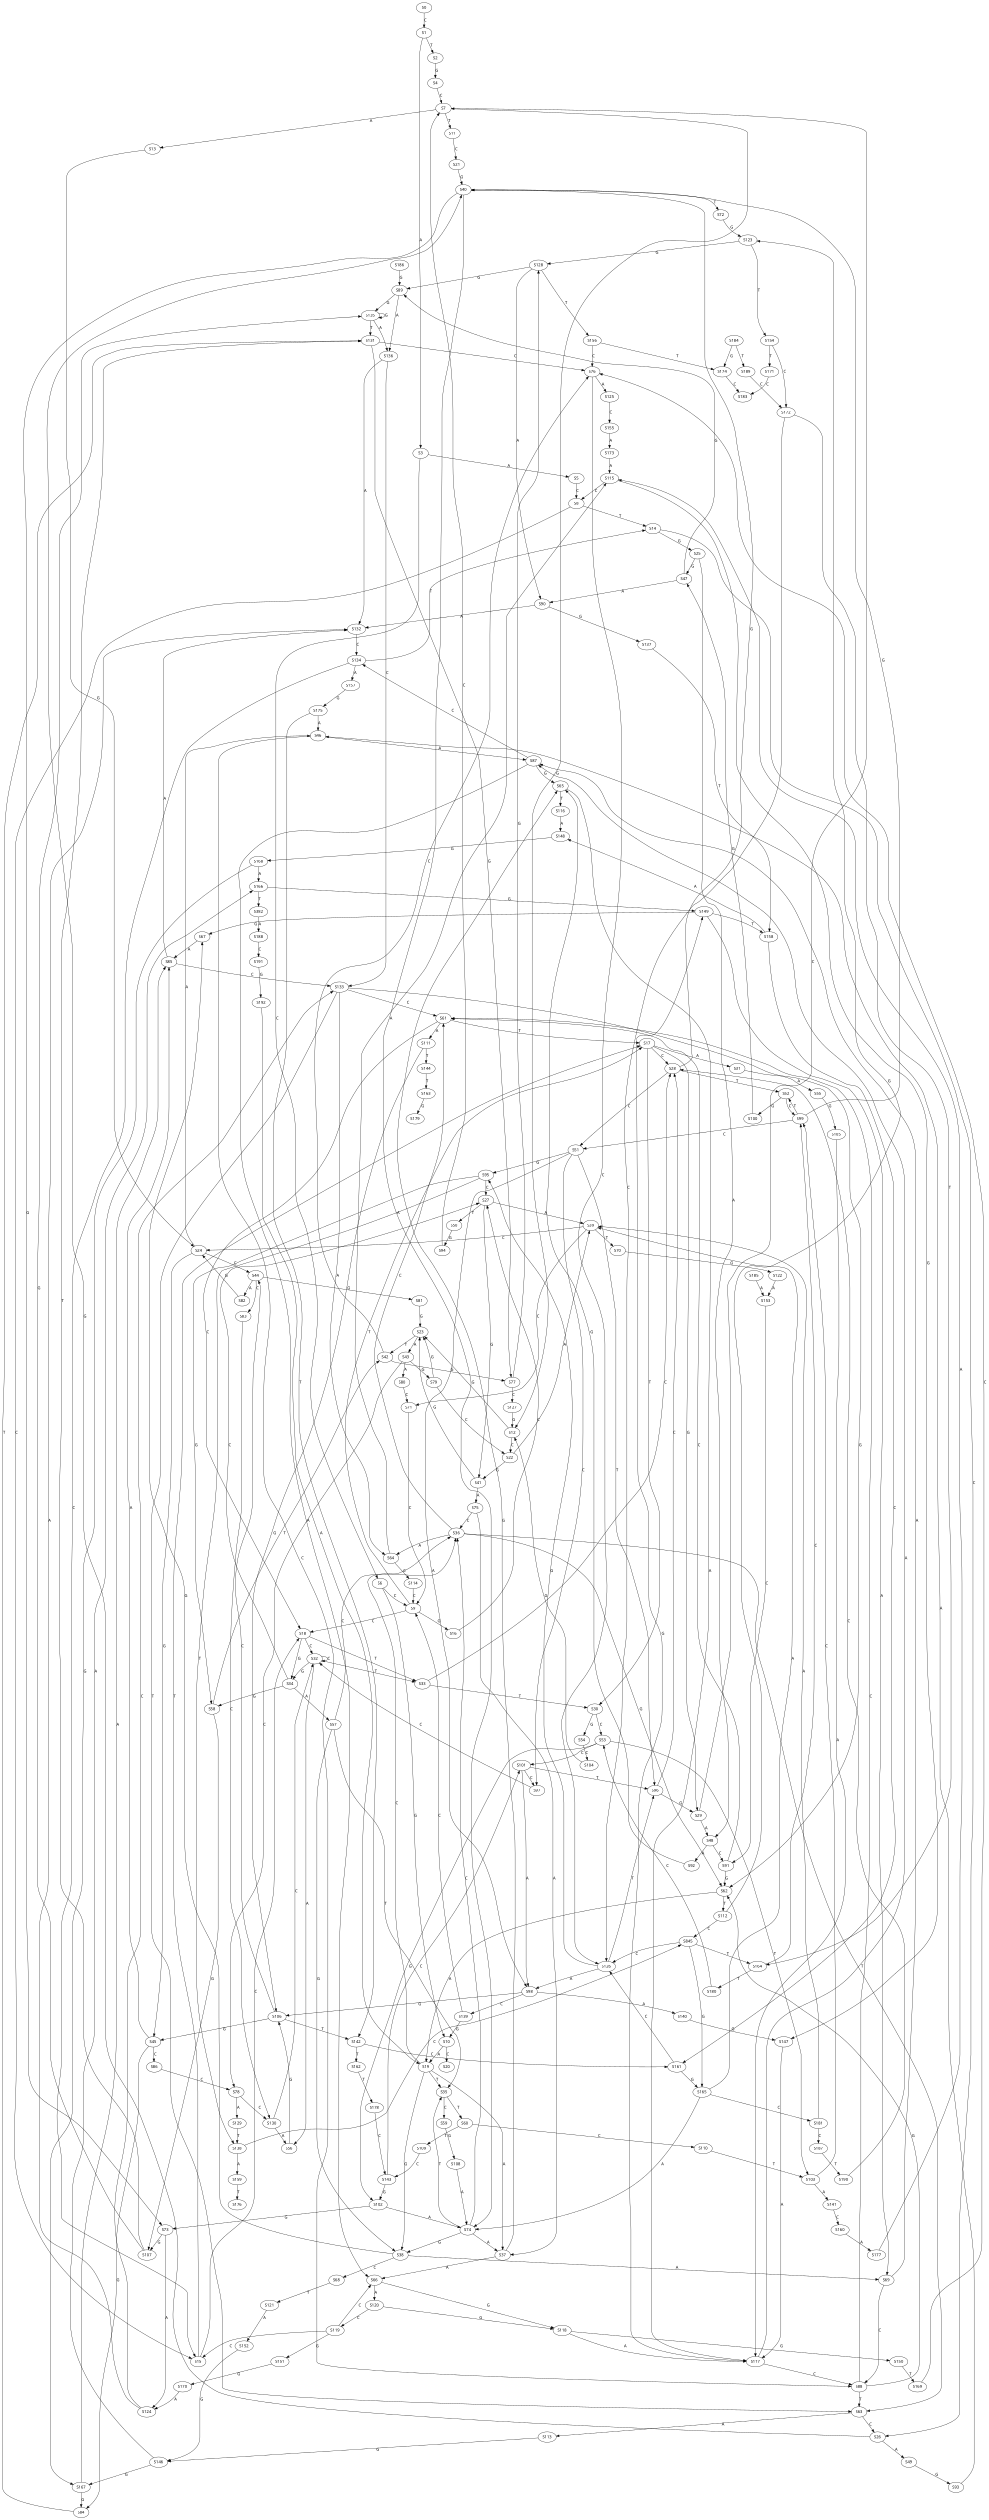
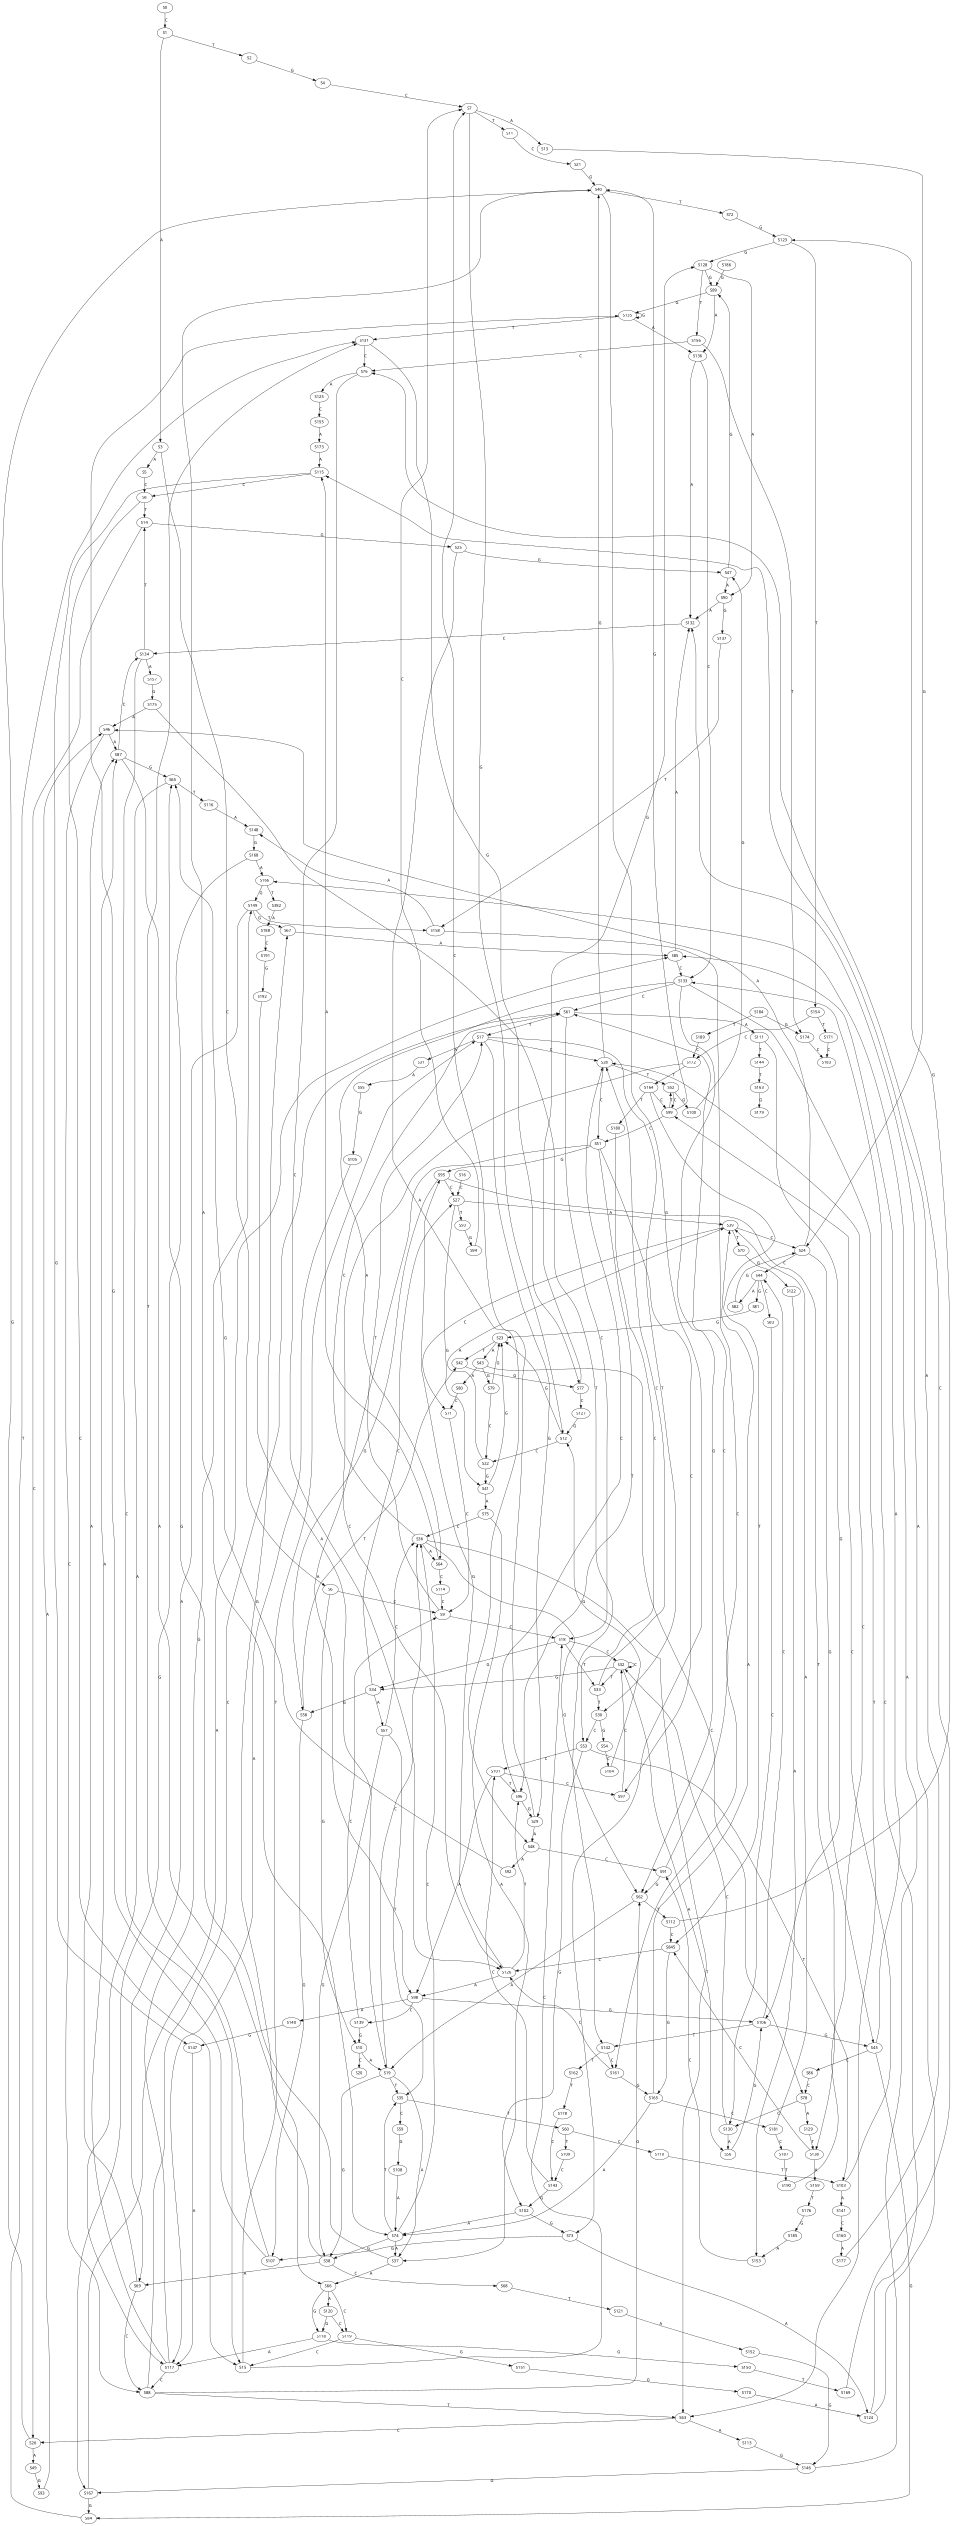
  strict digraph {
    fontname="Noto Sans"
    node [fontname="Noto Sans"]
    edge [fontname="Noto Sans"]
    S0
    S1
    S2
    S3
    S4
    S5
    S6
    S7
    S8
    S9
    S10
    S11
    S12
    S13
    S14
    S15
    S16
    S17
    S18
    S19
    S20
    S21
    S22
    S23
    S24
    S25
    S26
    S27
    S28
    S29
    S30
    S31
    S32
    S33
    S34
    S35
    S36
    S37
    S38
    S40
    S39
    S41
    S42
    S43
    S44
    S45
    S46
    S47
    S48
    S49
    S50
    S51
    S52
    S53
    S54
    S55
    S56
    S57
    S58
    S59
    S60
    S61
    S62
    S63
    S64
    S65
    S66
    S67
    S68
    S69
    S70
    S71
    S72
    S73
    S74
    S75
    S76
    S77
    S78
    S79
    S80
    S81
    S82
    S83
    S84
    S85
    S86
    S87
    S88
    S89
    S90
    S91
    S92
    S93
    S94
    S95
    S96
    S97
    S98
    S99
    S100
    S101
    S102
    S103
    S104
    S105
    S106
    S107
    S108
    S109
    S110
    S111
    S112
    S113
    S114
    S115
    S116
    S117
    S118
    S119
    S120
    S121
    S122
    S123
    S124
    S125
    S126
    S127
    S128
    S129
    S130
    S131
    S132
    S133
    S134
    S135
    S136
    S137
    S138
    S139
    S140
    S141
    S142
    S143
    S144
    n146 [label=S845]
    S146
    S147
    S148
    S149
    S150
    S151
    S152
    S153
    S154
    S155
    S156
    S157
    S158
    S159
    S160
    S161
    S162
    S163
    S164
    S165
    S166
    S167
    S168
    S169
    S170
    S171
    S172
    S173
    S174
    S175
    S176
    S177
    S178
    S179
    S180
    S181
    n183 [label=S382]
    S183
    S185
    S187
    S188
    S184
    S189
    S186
    S190
    S191
    S192
    S0 -> S1 [label=C]
    S1 -> S2 [label=T]
    S1 -> S3 [label=A]
    S2 -> S4 [label=G]
    S3 -> S5 [label=A]
    S3 -> S6 [label=C]
    S4 -> S7 [label=C]
    S5 -> S8 [label=C]
    S6 -> S9 [label=C]
    S6 -> S10 [label=G]
    S7 -> S11 [label=T]
    S7 -> S12 [label=G]
    S7 -> S13 [label=A]
    S8 -> S14 [label=T]
    S8 -> S15 [label=C]
-   S9 -> S16 [label=G]
    S9 -> S17 [label=T]
    S9 -> S18 [label=C]
    S10 -> S19 [label=A]
    S10 -> S20 [label=C]
    S11 -> S21 [label=C]
    S12 -> S22 [label=C]
    S12 -> S23 [label=G]
    S13 -> S24 [label=G]
    S14 -> S25 [label=G]
    S14 -> S26 [label=C]
    S15 -> S17 [label=T]
    S15 -> S18 [label=C]
    S16 -> S27 [label=C]
    S17 -> S28 [label=C]
    S17 -> S29 [label=G]
    S17 -> S30 [label=T]
    S17 -> S31 [label=A]
    S18 -> S32 [label=C]
    S18 -> S33 [label=T]
    S18 -> S34 [label=G]
    S19 -> S35 [label=T]
    S19 -> S36 [label=C]
    S19 -> S37 [label=A]
    S19 -> S38 [label=G]
    S21 -> S40 [label=G]
    S22 -> S39 [label=A]
    S22 -> S41 [label=G]
    S23 -> S42 [label=T]
    S23 -> S43 [label=A]
    S24 -> S44 [label=C]
    S24 -> S45 [label=G]
    S24 -> S46 [label=A]
    S25 -> S47 [label=G]
    S25 -> S48 [label=A]
    S26 -> S40 [label=G]
    S26 -> S49 [label=A]
    S27 -> S39 [label=A]
    S27 -> S41 [label=G]
    S27 -> S50 [label=T]
    S28 -> S40 [label=G]
    S28 -> S51 [label=C]
    S28 -> S52 [label=T]
    S29 -> S7 [label=C]
    S29 -> S48 [label=A]
    S30 -> S53 [label=C]
    S30 -> S54 [label=G]
    S31 -> S55 [label=A]
    S32 -> S32 [label=C]
    S32 -> S33 [label=T]
    S32 -> S34 [label=G]
    S32 -> S56 [label=A]
    S33 -> S28 [label=C]
    S33 -> S30 [label=T]
    S34 -> S27 [label=C]
    S34 -> S57 [label=A]
    S34 -> S58 [label=G]
    S35 -> S59 [label=C]
    S35 -> S60 [label=T]
    S36 -> S61 [label=C]
    S36 -> S62 [label=G]
    S36 -> S63 [label=T]
    S36 -> S64 [label=A]
    S37 -> S65 [label=G]
    S37 -> S66 [label=A]
    S38 -> S67 [label=G]
    S38 -> S68 [label=C]
    S38 -> S69 [label=A]
    S40 -> S72 [label=T]
    S40 -> S73 [label=G]
    S40 -> S74 [label=A]
    S39 -> S24 [label=C]
    S39 -> S70 [label=T]
    S39 -> S71 [label=C]
    S41 -> S23 [label=G]
    S41 -> S75 [label=A]
-   S42 -> S76 [label=C]
    S42 -> S77 [label=G]
    S43 -> S78 [label=C]
    S43 -> S79 [label=G]
    S43 -> S80 [label=A]
    S44 -> S81 [label=G]
    S44 -> S82 [label=A]
    S44 -> S83 [label=C]
    S45 -> S84 [label=G]
    S45 -> S85 [label=A]
    S45 -> S86 [label=C]
    S46 -> S87 [label=A]
    S46 -> S88 [label=C]
    S47 -> S89 [label=G]
    S47 -> S90 [label=A]
    S48 -> S91 [label=C]
    S48 -> S92 [label=A]
    S49 -> S93 [label=G]
    S50 -> S94 [label=G]
    S51 -> S95 [label=G]
    S51 -> S96 [label=T]
    S51 -> S97 [label=C]
    S51 -> S98 [label=A]
    S52 -> S99 [label=C]
    S52 -> S100 [label=G]
    S53 -> S101 [label=C]
    S53 -> S102 [label=G]
    S53 -> S103 [label=T]
    S54 -> S104 [label=C]
    S55 -> S105 [label=G]
    S56 -> S106 [label=G]
    S57 -> S35 [label=T]
    S57 -> S36 [label=C]
    S57 -> S38 [label=G]
    S58 -> S42 [label=T]
    S58 -> S107 [label=G]
    S59 -> S108 [label=G]
    S60 -> S109 [label=T]
    S60 -> S110 [label=C]
    S61 -> S17 [label=T]
    S61 -> S18 [label=C]
    S61 -> S111 [label=A]
    S62 -> S19 [label=A]
    S62 -> S112 [label=T]
    S63 -> S26 [label=C]
    S63 -> S113 [label=A]
    S64 -> S114 [label=C]
    S64 -> S115 [label=A]
    S65 -> S116 [label=T]
    S65 -> S117 [label=A]
    S66 -> S118 [label=G]
-   S119 -> S66 [label=C]
+   S66 -> S119 [label=C]
    S66 -> S120 [label=A]
    S67 -> S85 [label=A]
    S68 -> S121 [label=T]
    S69 -> S87 [label=A]
    S69 -> S88 [label=C]
    S70 -> S122 [label=G]
    S71 -> S9 [label=C]
    S72 -> S123 [label=G]
    S73 -> S107 [label=G]
    S73 -> S124 [label=A]
    S74 -> S35 [label=T]
    S74 -> S36 [label=C]
    S74 -> S37 [label=A]
    S74 -> S38 [label=G]
    S75 -> S36 [label=C]
    S75 -> S37 [label=A]
    S76 -> S125 [label=A]
    S76 -> S126 [label=C]
    S77 -> S127 [label=C]
    S77 -> S128 [label=G]
    S78 -> S129 [label=A]
    S78 -> S130 [label=C]
    S79 -> S22 [label=C]
    S79 -> S23 [label=G]
    S80 -> S71 [label=C]
    S81 -> S23 [label=G]
    S82 -> S24 [label=G]
    S83 -> S130 [label=C]
    S84 -> S131 [label=T]
    S85 -> S132 [label=A]
    S85 -> S133 [label=C]
    S86 -> S78 [label=C]
    S87 -> S65 [label=G]
    S87 -> S66 [label=A]
    S87 -> S134 [label=C]
    S88 -> S61 [label=C]
    S88 -> S62 [label=G]
    S88 -> S63 [label=T]
    S89 -> S135 [label=G]
    S89 -> S136 [label=A]
    S90 -> S132 [label=A]
    S90 -> S137 [label=G]
    S91 -> S61 [label=C]
    S91 -> S62 [label=G]
    S92 -> S65 [label=G]
    S93 -> S46 [label=A]
    S94 -> S7 [label=C]
    S95 -> S27 [label=C]
    S95 -> S58 [label=G]
    S95 -> S138 [label=T]
    S96 -> S28 [label=C]
    S96 -> S29 [label=G]
    S97 -> S32 [label=C]
    S98 -> S106 [label=G]
    S98 -> S139 [label=C]
    S98 -> S140 [label=A]
    S99 -> S40 [label=G]
    S99 -> S51 [label=C]
    S99 -> S52 [label=T]
    S100 -> S47 [label=G]
    S101 -> S96 [label=T]
    S101 -> S97 [label=C]
    S101 -> S98 [label=A]
    S102 -> S73 [label=G]
    S102 -> S74 [label=A]
    S103 -> S99 [label=C]
    S103 -> S141 [label=A]
    S104 -> S12 [label=G]
    S105 -> S117 [label=A]
    S106 -> S44 [label=C]
    S106 -> S45 [label=G]
    S106 -> S142 [label=T]
    S107 -> S131 [label=T]
    S107 -> S135 [label=G]
    S108 -> S74 [label=A]
    S109 -> S143 [label=C]
    S110 -> S103 [label=T]
    S111 -> S106 [label=G]
    S111 -> S144 [label=T]
    S112 -> S123 [label=G]
    S112 -> n146 [label=C]
    S113 -> S146 [label=G]
    S114 -> S9 [label=C]
    S115 -> S8 [label=C]
    S115 -> S147 [label=G]
    S116 -> S148 [label=A]
    S117 -> S87 [label=A]
    S117 -> S88 [label=C]
    S117 -> S149 [label=G]
    S118 -> S117 [label=A]
    S118 -> S150 [label=G]
    S119 -> S15 [label=C]
    S119 -> S151 [label=G]
    S120 -> S118 [label=G]
    S120 -> S119 [label=C]
    S121 -> S152 [label=A]
    S122 -> S153 [label=A]
    S123 -> S128 [label=G]
    S123 -> S154 [label=T]
    S124 -> S132 [label=A]
    S124 -> S133 [label=C]
    S125 -> S155 [label=C]
    S126 -> S95 [label=G]
    S126 -> S96 [label=T]
    S126 -> S98 [label=A]
    S127 -> S12 [label=G]
    S128 -> S89 [label=G]
    S128 -> S90 [label=A]
    S128 -> S156 [label=T]
    S129 -> S138 [label=T]
    S130 -> S32 [label=C]
    S130 -> S56 [label=A]
    S131 -> S76 [label=C]
    S131 -> S77 [label=G]
    S132 -> S134 [label=C]
    S133 -> S61 [label=C]
    S133 -> S62 [label=G]
    S133 -> S63 [label=T]
    S133 -> S64 [label=A]
    S134 -> S14 [label=T]
    S134 -> S15 [label=C]
    S134 -> S157 [label=A]
    S135 -> S131 [label=T]
    S135 -> S135 [label=G]
    S135 -> S136 [label=A]
    S136 -> S132 [label=A]
    S136 -> S133 [label=C]
    S137 -> S158 [label=T]
    S138 -> n146 [label=C]
    S138 -> S159 [label=A]
    S139 -> S9 [label=C]
    S139 -> S10 [label=G]
    S140 -> S147 [label=G]
    S141 -> S160 [label=C]
    S142 -> S161 [label=C]
    S142 -> S162 [label=T]
    S143 -> S101 [label=C]
    S143 -> S102 [label=G]
    S144 -> S163 [label=T]
    n146 -> S126 [label=C]
-   n146 -> S164 [label=T]
+   S164 -> n146 [label=T]
    n146 -> S165 [label=G]
    S146 -> S166 [label=A]
    S146 -> S167 [label=G]
    S147 -> S117 [label=A]
    S148 -> S168 [label=G]
    S149 -> S67 [label=G]
    S149 -> S69 [label=A]
    S149 -> S158 [label=T]
    S150 -> S169 [label=T]
    S151 -> S170 [label=G]
    S152 -> S146 [label=G]
    S153 -> S91 [label=C]
    S154 -> S171 [label=T]
    S154 -> S172 [label=C]
    S155 -> S173 [label=A]
    S156 -> S76 [label=C]
    S156 -> S174 [label=T]
    S157 -> S175 [label=G]
    S158 -> S148 [label=A]
    S158 -> S161 [label=C]
    S159 -> S176 [label=T]
    S160 -> S177 [label=A]
    S161 -> S126 [label=C]
    S161 -> S165 [label=G]
    S162 -> S178 [label=T]
    S163 -> S179 [label=G]
    S164 -> S99 [label=C]
    S164 -> S180 [label=T]
    S165 -> S39 [label=A]
    S165 -> S74 [label=A]
    S165 -> S181 [label=C]
    S166 -> S149 [label=G]
    S166 -> n183 [label=T]
    S167 -> S84 [label=G]
    S167 -> S85 [label=A]
    S168 -> S166 [label=A]
    S168 -> S167 [label=G]
    S169 -> S76 [label=C]
    S170 -> S124 [label=A]
    S171 -> S183 [label=C]
    S172 -> S126 [label=C]
    S172 -> S164 [label=T]
    S173 -> S115 [label=A]
    S174 -> S183 [label=C]
    S175 -> S46 [label=A]
    S175 -> S142 [label=T]
+   S176 -> S185 [label=G]
    S177 -> S115 [label=A]
    S178 -> S143 [label=C]
    S180 -> S53 [label=C]
    S181 -> S39 [label=A]
    S181 -> S187 [label=C]
    n183 -> S188 [label=A]
    S185 -> S153 [label=A]
    S187 -> S190 [label=T]
    S188 -> S191 [label=C]
    S184 -> S174 [label=G]
    S184 -> S189 [label=T]
    S189 -> S172 [label=C]
    S186 -> S89 [label=G]
    S190 -> S28 [label=C]
    S191 -> S192 [label=G]
    S192 -> S19 [label=A]
  }
